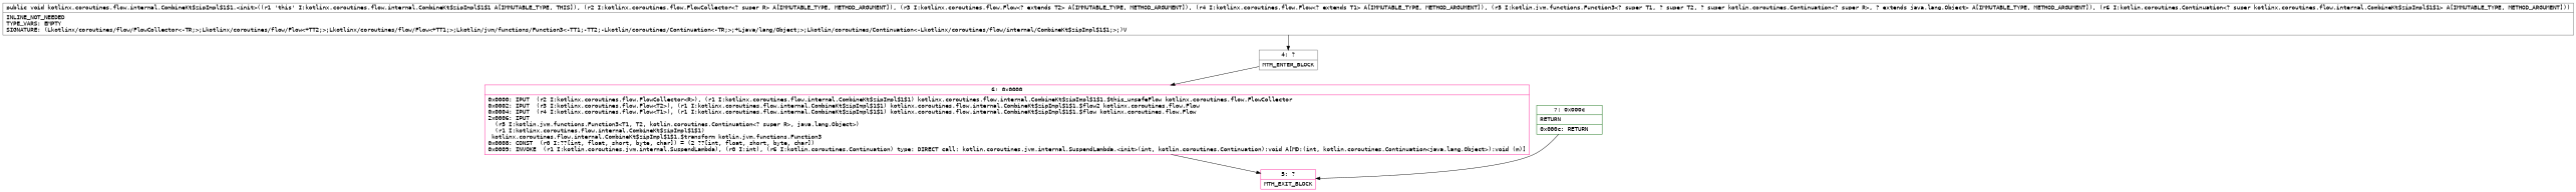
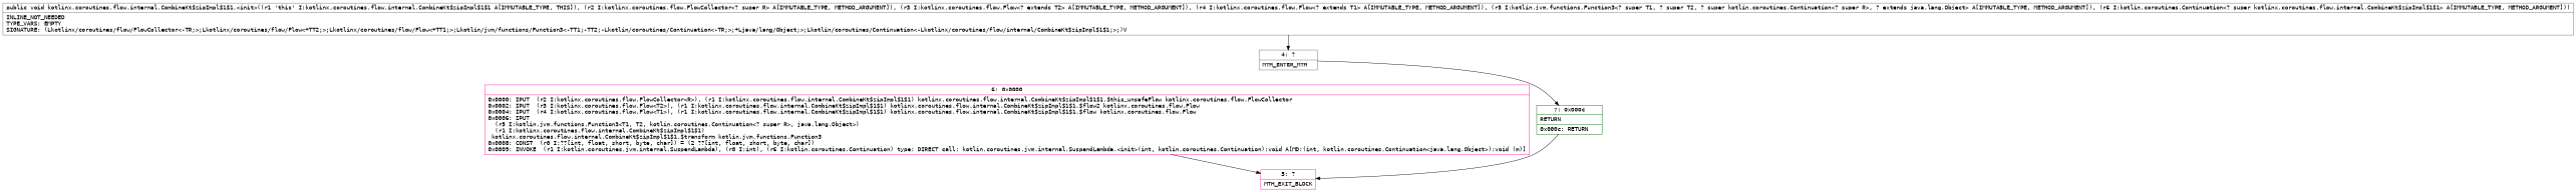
  digraph {
    fontname="DejaVu Sans Mono"
    node [color=gray40 fontname="DejaVu Sans Mono" shape=record]
    edge [fontname="DejaVu Sans Mono"]
-   n1 [label="{4\:\ ?|MTH_ENTER_BLOCK\l}"]
-   n2 [color=deeppink label="{6\:\ 0x0000|0x0000: IPUT  (r2 I:kotlinx.coroutines.flow.FlowCollector\<R\>), (r1 I:kotlinx.coroutines.flow.internal.CombineKt$zipImpl$1$1) kotlinx.coroutines.flow.internal.CombineKt$zipImpl$1$1.$this_unsafeFlow kotlinx.coroutines.flow.FlowCollector \l0x0002: IPUT  (r3 I:kotlinx.coroutines.flow.Flow\<T2\>), (r1 I:kotlinx.coroutines.flow.internal.CombineKt$zipImpl$1$1) kotlinx.coroutines.flow.internal.CombineKt$zipImpl$1$1.$flow2 kotlinx.coroutines.flow.Flow \l0x0004: IPUT  (r4 I:kotlinx.coroutines.flow.Flow\<T1\>), (r1 I:kotlinx.coroutines.flow.internal.CombineKt$zipImpl$1$1) kotlinx.coroutines.flow.internal.CombineKt$zipImpl$1$1.$flow kotlinx.coroutines.flow.Flow \l2x0006: IPUT  \l  (r5 I:kotlin.jvm.functions.Function3\<T1, T2, kotlin.coroutines.Continuation\<? super R\>, java.lang.Object\>)\l  (r1 I:kotlinx.coroutines.flow.internal.CombineKt$zipImpl$1$1)\l kotlinx.coroutines.flow.internal.CombineKt$zipImpl$1$1.$transform kotlin.jvm.functions.Function3 \l0x0008: CONST  (r0 I:??[int, float, short, byte, char]) = (2 ??[int, float, short, byte, char]) \l0x0009: INVOKE  (r1 I:kotlin.coroutines.jvm.internal.SuspendLambda), (r0 I:int), (r6 I:kotlin.coroutines.Continuation) type: DIRECT call: kotlin.coroutines.jvm.internal.SuspendLambda.\<init\>(int, kotlin.coroutines.Continuation):void A[MD:(int, kotlin.coroutines.Continuation\<java.lang.Object\>):void (m)]\l}"]
+   n1 [label="{4\:\ ?|MTH_ENTER_MTH\l}"]
+   n2 [color=deeppink label="{6\:\ 0x0000|0x0000: IPUT  (r2 I:kotlinx.coroutines.flow.FlowCollector\<R\>), (r1 I:kotlinx.coroutines.flow.internal.CombineKt$zipImpl$1$1) kotlinx.coroutines.flow.internal.CombineKt$zipImpl$1$1.$this_unsafeFlow kotlinx.coroutines.flow.FlowCollector \l0x0002: IPUT  (r3 I:kotlinx.coroutines.flow.Flow\<T2\>), (r1 I:kotlinx.coroutines.flow.internal.CombineKt$zipImpl$1$1) kotlinx.coroutines.flow.internal.CombineKt$zipImpl$1$1.$flow2 kotlinx.coroutines.flow.Flow \l0x0004: IPUT  (r4 I:kotlinx.coroutines.flow.Flow\<T1\>), (r1 I:kotlinx.coroutines.flow.internal.CombineKt$zipImpl$1$1) kotlinx.coroutines.flow.internal.CombineKt$zipImpl$1$1.$flow kotlinx.coroutines.flow.Flow \l0x0006: IPUT  \l  (r5 I:kotlin.jvm.functions.Function3\<T1, T2, kotlin.coroutines.Continuation\<? super R\>, java.lang.Object\>)\l  (r1 I:kotlinx.coroutines.flow.internal.CombineKt$zipImpl$1$1)\l kotlinx.coroutines.flow.internal.CombineKt$zipImpl$1$1.$transform kotlin.jvm.functions.Function3 \l0x0008: CONST  (r0 I:??[int, float, short, byte, char]) = (2 ??[int, float, short, byte, char]) \l0x0009: INVOKE  (r1 I:kotlin.coroutines.jvm.internal.SuspendLambda), (r0 I:int), (r6 I:kotlin.coroutines.Continuation) type: DIRECT call: kotlin.coroutines.jvm.internal.SuspendLambda.\<init\>(int, kotlin.coroutines.Continuation):void A[MD:(int, kotlin.coroutines.Continuation\<java.lang.Object\>):void (m)]\l}"]
    n3 [color=deeppink label="{5\:\ ?|MTH_EXIT_BLOCK\l}"]
    n4 [color=darkgreen label="{7\:\ 0x000c|RETURN\l|0x000c: RETURN   \l}"]
    n5 [label="{public void kotlinx.coroutines.flow.internal.CombineKt$zipImpl$1$1.\<init\>((r1 'this' I:kotlinx.coroutines.flow.internal.CombineKt$zipImpl$1$1 A[IMMUTABLE_TYPE, THIS]), (r2 I:kotlinx.coroutines.flow.FlowCollector\<? super R\> A[IMMUTABLE_TYPE, METHOD_ARGUMENT]), (r3 I:kotlinx.coroutines.flow.Flow\<? extends T2\> A[IMMUTABLE_TYPE, METHOD_ARGUMENT]), (r4 I:kotlinx.coroutines.flow.Flow\<? extends T1\> A[IMMUTABLE_TYPE, METHOD_ARGUMENT]), (r5 I:kotlin.jvm.functions.Function3\<? super T1, ? super T2, ? super kotlin.coroutines.Continuation\<? super R\>, ? extends java.lang.Object\> A[IMMUTABLE_TYPE, METHOD_ARGUMENT]), (r6 I:kotlin.coroutines.Continuation\<? super kotlinx.coroutines.flow.internal.CombineKt$zipImpl$1$1\> A[IMMUTABLE_TYPE, METHOD_ARGUMENT]))  | INLINE_NOT_NEEDED\lTYPE_VARS: EMPTY\lSIGNATURE: (Lkotlinx\/coroutines\/flow\/FlowCollector\<\-TR;\>;Lkotlinx\/coroutines\/flow\/Flow\<+TT2;\>;Lkotlinx\/coroutines\/flow\/Flow\<+TT1;\>;Lkotlin\/jvm\/functions\/Function3\<\-TT1;\-TT2;\-Lkotlin\/coroutines\/Continuation\<\-TR;\>;+Ljava\/lang\/Object;\>;Lkotlin\/coroutines\/Continuation\<\-Lkotlinx\/coroutines\/flow\/internal\/CombineKt$zipImpl$1$1;\>;)V\l}"]
-   n1 -> n2
+   n1 -> n4
    n2 -> n3
    n4 -> n3
    n5 -> n1
  }
